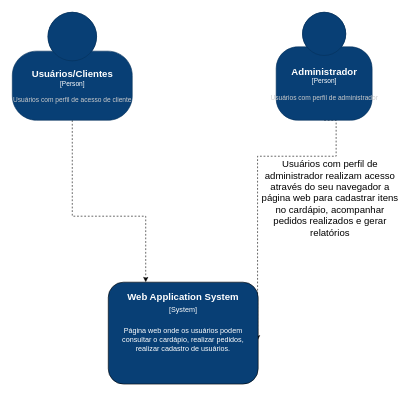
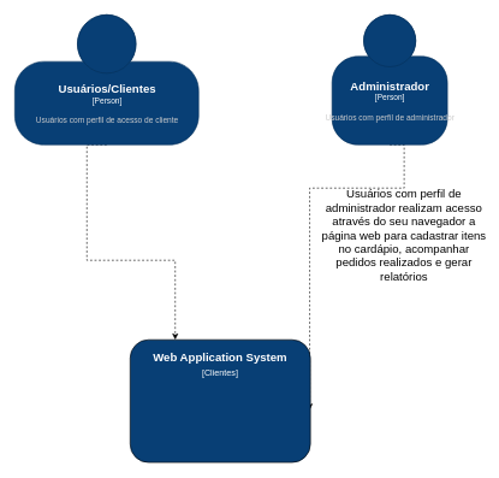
  <mxCell id="0" />
  <mxCell id="1" parent="0" />
  <mxCell id="2" style="edgeStyle=orthogonalEdgeStyle;rounded=0;orthogonalLoop=1;jettySize=auto;html=1;exitX=0.5;exitY=1;exitDx=0;exitDy=0;exitPerimeter=0;entryX=0.25;entryY=0;entryDx=0;entryDy=0;fontSize=16;fontColor=#FFFFFF;dashed=1;" edge="1" parent="1" source="3" target="6"><mxGeometry relative="1" as="geometry"><Array as="points"><mxPoint x="120" y="360" /><mxPoint x="243" y="360" /></Array></mxGeometry></mxCell>
- <mxCell id="3" value="&lt;font style=&quot;font-size: 16px&quot;&gt;&lt;b&gt;Usuários/Clientes&lt;/b&gt;&lt;/font&gt;&lt;div&gt;[Person]&lt;/div&gt;&lt;br&gt;&lt;div&gt;&lt;font style=&quot;font-size: 11px&quot;&gt;&lt;font color=&quot;#cccccc&quot;&gt;Usuários com perfil de acesso de cliente&lt;/font&gt;&lt;/div&gt;" style="html=1;fontSize=11;dashed=0;whitespace=wrap;fillColor=#083F75;strokeColor=#06315C;fontColor=#ffffff;shape=mxgraph.c4.person2;align=center;metaEdit=1;points=[[0.5,0,0],[1,0.5,0],[1,0.75,0],[0.75,1,0],[0.5,1,0],[0.25,1,0],[0,0.75,0],[0,0.5,0]];resizable=0;" parent="1" vertex="1"><mxGeometry x="20" y="20" width="200" height="180" as="geometry" /></mxCell>
+ <mxCell id="3" value="&lt;font style=&quot;font-size: 16px&quot;&gt;&lt;b&gt;Usuários/Clientes&lt;/b&gt;&lt;/font&gt;&lt;div&gt;[Person]&lt;/div&gt;&lt;br&gt;&lt;div&gt;&lt;font style=&quot;font-size: 11px&quot;&gt;&lt;font color=&quot;#cccccc&quot;&gt;Usuários com perfil de acesso de cliente&lt;/font&gt;&lt;/div&gt;" style="html=1;fontSize=11;dashed=0;whitespace=wrap;fillColor=#083F75;strokeColor=#06315C;fontColor=#ffffff;shape=mxgraph.c4.person2;align=center;metaEdit=1;points=[[0.5,0,0],[1,0.5,0],[1,0.75,0],[0.75,1,0],[0.5,1,0],[0.25,1,0],[0,0.75,0],[0,0.5,0]];resizable=0;" parent="1" vertex="1"><mxGeometry x="20" y="20" width="255" height="180" as="geometry" /></mxCell>
  <mxCell id="4" style="edgeStyle=orthogonalEdgeStyle;rounded=0;orthogonalLoop=1;jettySize=auto;html=1;exitX=0.5;exitY=1;exitDx=0;exitDy=0;exitPerimeter=0;entryX=0.996;entryY=0.571;entryDx=0;entryDy=0;entryPerimeter=0;dashed=1;fontSize=16;fontColor=#000000;" edge="1" parent="1" source="5" target="6"><mxGeometry relative="1" as="geometry"><Array as="points"><mxPoint x="560" y="260" /><mxPoint x="429" y="260" /></Array></mxGeometry></mxCell>
  <mxCell id="5" value="&lt;font style=&quot;font-size: 16px&quot;&gt;&lt;b&gt;Administrador&lt;/b&gt;&lt;/font&gt;&lt;div&gt;[Person]&lt;/div&gt;&lt;br&gt;&lt;div&gt;&lt;font style=&quot;font-size: 11px&quot;&gt;&lt;font color=&quot;#cccccc&quot;&gt;Usuários com perfil de administrador&lt;/font&gt;&lt;/div&gt;" style="html=1;fontSize=11;dashed=0;whitespace=wrap;fillColor=#083F75;strokeColor=#06315C;fontColor=#ffffff;shape=mxgraph.c4.person2;align=center;metaEdit=1;points=[[0.5,0,0],[1,0.5,0],[1,0.75,0],[0.75,1,0],[0.5,1,0],[0.25,1,0],[0,0.75,0],[0,0.5,0]];resizable=0;" vertex="1" parent="1"><mxGeometry x="460" y="20" width="160" height="180" as="geometry" /></mxCell>
  <mxCell id="6" value="" style="rounded=1;whiteSpace=wrap;html=1;fillColor=#083F75;" vertex="1" parent="1"><mxGeometry x="180" y="470" width="250" height="170" as="geometry" /></mxCell>
  <mxCell id="7" value="&lt;font color=&quot;#ffffff&quot; style=&quot;font-size: 16px;&quot;&gt;Web Application System&lt;/font&gt;" style="text;html=1;strokeColor=none;fillColor=none;align=center;verticalAlign=middle;whiteSpace=wrap;rounded=0;strokeWidth=1;fontSize=16;fontStyle=1" vertex="1" parent="1"><mxGeometry x="200" y="479" width="210" height="31" as="geometry" /></mxCell>
- <mxCell id="8" value="&lt;font color=&quot;#ffffff&quot;&gt;[System]&lt;/font&gt;" style="text;html=1;strokeColor=none;fillColor=none;align=center;verticalAlign=middle;whiteSpace=wrap;rounded=0;" vertex="1" parent="1"><mxGeometry x="200" y="500" width="210" height="31" as="geometry" /></mxCell>
- <mxCell id="9" value="&lt;font color=&quot;#ffffff&quot;&gt;Página&amp;nbsp;web onde os usuários podem consultar o cardápio, realizar pedidos, realizar cadastro de usuários.&lt;/font&gt;" style="text;html=1;strokeColor=none;fillColor=none;align=center;verticalAlign=middle;whiteSpace=wrap;rounded=0;" vertex="1" parent="1"><mxGeometry x="200" y="550" width="210" height="31" as="geometry" /></mxCell>
- <mxCell id="10" value="&lt;font color=&quot;#000000&quot;&gt;Usuários com perfil de administrador realizam acesso através do seu navegador a página&amp;nbsp;web para cadastrar itens no cardápio, acompanhar pedidos realizados e gerar relatórios&lt;/font&gt;" style="text;html=1;strokeColor=none;fillColor=none;align=center;verticalAlign=middle;whiteSpace=wrap;rounded=0;strokeWidth=1;fontSize=16;fontColor=#FFFFFF;" vertex="1" parent="1"><mxGeometry x="430" y="270" width="240" height="120" as="geometry" /></mxCell>
+ <mxCell id="8" value="&lt;font color=&quot;#ffffff&quot;&gt;[Clientes]&lt;/font&gt;" style="text;html=1;strokeColor=none;fillColor=none;align=center;verticalAlign=middle;whiteSpace=wrap;rounded=0;" vertex="1" parent="1"><mxGeometry x="200" y="500" width="210" height="31" as="geometry" /></mxCell>
+ <mxCell id="10" value="&lt;font color=&quot;#000000&quot;&gt;Usuários com perfil de administrador realizam acesso através do seu navegador a página&amp;nbsp;web para cadastrar itens no cardápio, acompanhar pedidos realizados e gerar relatórios&lt;/font&gt;" style="text;html=1;strokeColor=none;fillColor=none;align=center;verticalAlign=middle;whiteSpace=wrap;rounded=0;strokeWidth=1;fontSize=16;fontColor=#FFFFFF;" vertex="1" parent="1"><mxGeometry x="440" y="265" width="240" height="120" as="geometry" /></mxCell>
